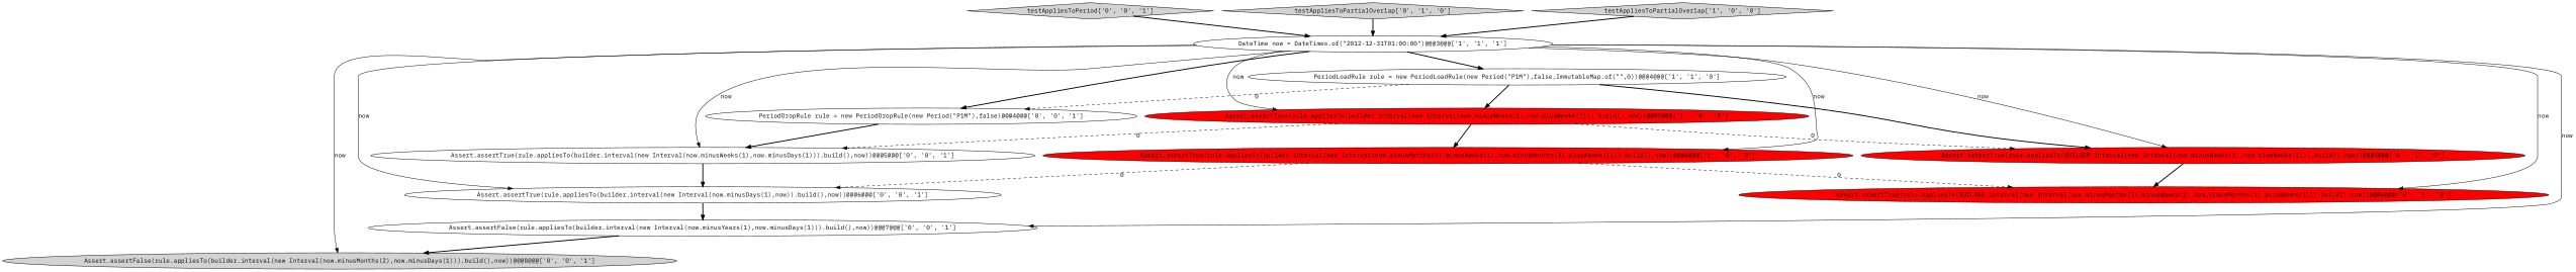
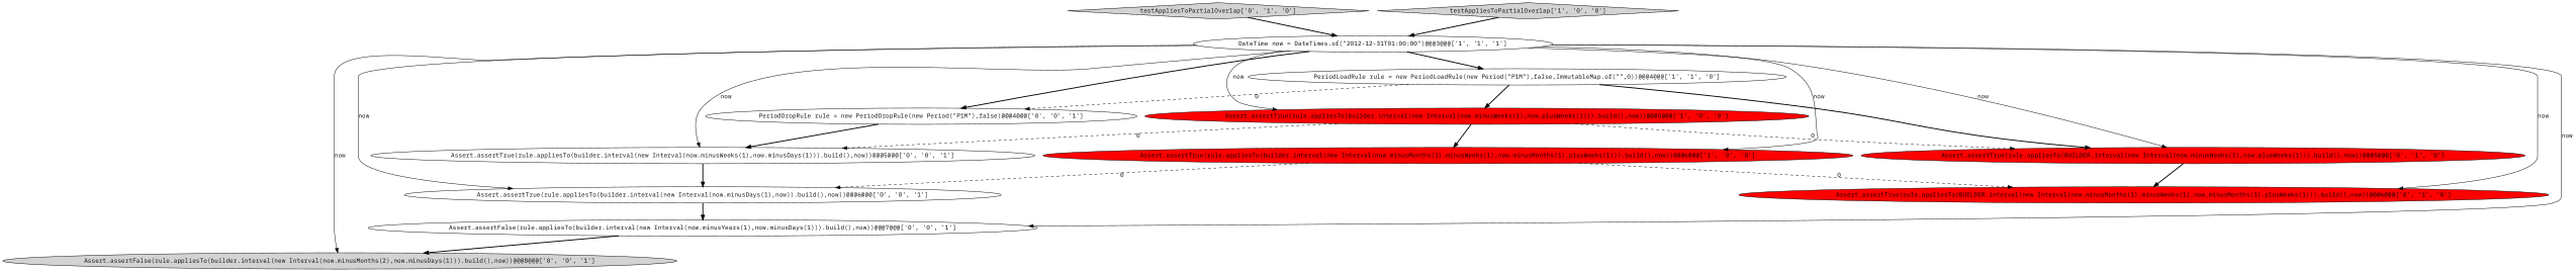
  digraph {
    fontname="IBM Plex Mono"
    node [fillcolor=white shape=ellipse style=filled fontname="IBM Plex Mono"]
    edge [style=bold fontname="IBM Plex Mono"]
    n1 [label="PeriodDropRule rule = new PeriodDropRule(new Period(\"P1M\"),false)@@@4@@@['0', '0', '1']"]
    n2 [label="Assert.assertTrue(rule.appliesTo(builder.interval(new Interval(now.minusWeeks(1),now.minusDays(1))).build(),now))@@@5@@@['0', '0', '1']"]
    n3 [fillcolor=red label="Assert.assertTrue(rule.appliesTo(BUILDER.interval(new Interval(now.minusMonths(1).minusWeeks(1),now.minusMonths(1).plusWeeks(1))).build(),now))@@@6@@@['0', '1', '0']"]
-   n4 [fillcolor=lightgray label="testAppliesToPeriod['0', '0', '1']" shape=diamond]
    n5 [label="DateTime now = DateTimes.of(\"2012-12-31T01:00:00\")@@@3@@@['1', '1', '1']"]
    n6 [label="Assert.assertTrue(rule.appliesTo(builder.interval(new Interval(now.minusDays(1),now)).build(),now))@@@6@@@['0', '0', '1']"]
    n7 [fillcolor=red label="Assert.assertTrue(rule.appliesTo(builder.interval(new Interval(now.minusWeeks(1),now.plusWeeks(1))).build(),now))@@@5@@@['1', '0', '0']"]
    n8 [fillcolor=red label="Assert.assertTrue(rule.appliesTo(BUILDER.interval(new Interval(now.minusWeeks(1),now.plusWeeks(1))).build(),now))@@@5@@@['0', '1', '0']"]
    n9 [fillcolor=red label="Assert.assertTrue(rule.appliesTo(builder.interval(new Interval(now.minusMonths(1).minusWeeks(1),now.minusMonths(1).plusWeeks(1))).build(),now))@@@6@@@['1', '0', '0']"]
    n10 [fillcolor=lightgray label="Assert.assertFalse(rule.appliesTo(builder.interval(new Interval(now.minusMonths(2),now.minusDays(1))).build(),now))@@@8@@@['0', '0', '1']"]
    n11 [label="Assert.assertFalse(rule.appliesTo(builder.interval(new Interval(now.minusYears(1),now.minusDays(1))).build(),now))@@@7@@@['0', '0', '1']"]
    n12 [label="PeriodLoadRule rule = new PeriodLoadRule(new Period(\"P1M\"),false,ImmutableMap.of(\"\",0))@@@4@@@['1', '1', '0']"]
    n13 [fillcolor=lightgray label="testAppliesToPartialOverlap['0', '1', '0']" shape=diamond]
    n14 [fillcolor=lightgray label="testAppliesToPartialOverlap['1', '0', '0']" shape=diamond]
    n1 -> n2
    n2 -> n6
-   n4 -> n5
    n5 -> n1
    n5 -> n2 [label=now style=solid]
    n5 -> n3 [label=now style=solid]
    n5 -> n6 [label=now style=solid]
    n5 -> n7 [label=now style=solid]
    n5 -> n8 [label=now style=solid]
    n5 -> n9 [label=now style=solid]
    n5 -> n10 [label=now style=solid]
    n5 -> n11 [label=now style=solid]
    n5 -> n12
    n6 -> n11
    n7 -> n2 [label=0 style=dashed]
    n7 -> n8 [label=0 style=dashed]
    n7 -> n9
    n8 -> n3
    n9 -> n3 [label=0 style=dashed]
    n9 -> n6 [label=0 style=dashed]
    n11 -> n10
    n12 -> n1 [label=0 style=dashed]
    n12 -> n7
    n12 -> n8
    n13 -> n5
    n14 -> n5
  }
